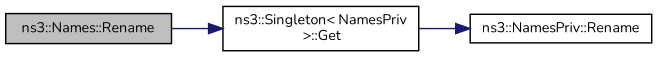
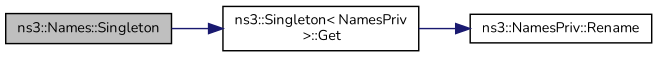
  digraph {
    fontname=Nunito
    rankdir=LR
    node [color=black fillcolor=white fontname=Nunito fontsize=10 shape=record style=filled]
    edge [color=midnightblue fontname=Nunito fontsize=10 labelfontname=Helvetica labelfontsize=10 style=solid]
-   n1 [fillcolor=grey75 fontcolor=black height=0.2 label="ns3::Names::Rename" width=0.4]
+   n1 [fillcolor=grey75 fontcolor=black height=0.2 label="ns3::Names::Singleton" width=0.4]
    n2 [height=0.2 label="ns3::Singleton\< NamesPriv\l \>::Get" width=0.4]
    n3 [height=0.2 label="ns3::NamesPriv::Rename" width=0.4]
    n1 -> n2
    n2 -> n3
  }
